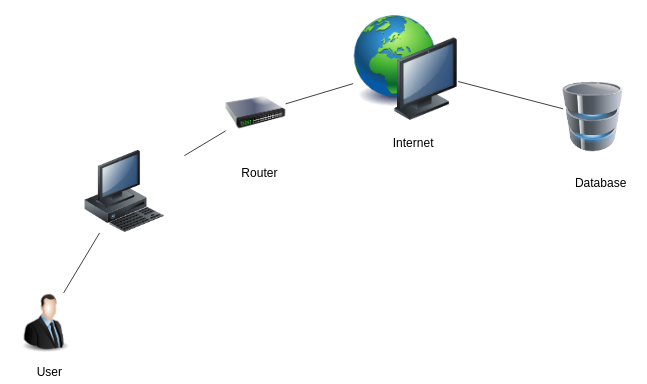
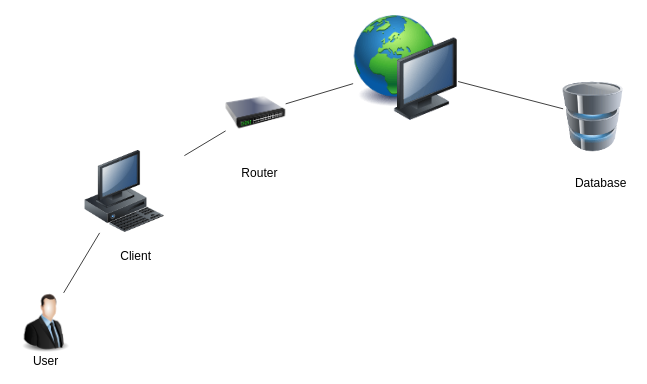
  <mxCell id="0" />
  <mxCell id="1" parent="0" />
  <mxCell id="2" value="" style="image;html=1;labelBackgroundColor=#ffffff;image=img/lib/clip_art/people/Suit_Man_128x128.png;fontSize=16;" vertex="1" parent="1"><mxGeometry x="20" y="390" width="80" height="80" as="geometry" /></mxCell>
  <mxCell id="3" value="" style="image;html=1;labelBackgroundColor=#ffffff;image=img/lib/clip_art/computers/Network_128x128.png;fontSize=16;" vertex="1" parent="1"><mxGeometry x="470" y="20" width="140" height="140" as="geometry" /></mxCell>
  <mxCell id="4" value="" style="image;html=1;labelBackgroundColor=#ffffff;image=img/lib/clip_art/computers/Database_128x128.png;fontSize=16;" vertex="1" parent="1"><mxGeometry x="750" y="100" width="80" height="110" as="geometry" /></mxCell>
- <mxCell id="5" value="User" style="text;html=1;align=center;verticalAlign=middle;resizable=0;points=[];;autosize=1;fontSize=16;" vertex="1" parent="1"><mxGeometry x="40" y="485" width="50" height="20" as="geometry" /></mxCell>
- <mxCell id="7" value="Internet" style="text;html=1;align=center;verticalAlign=middle;resizable=0;points=[];;autosize=1;fontSize=16;" vertex="1" parent="1"><mxGeometry x="515" y="180" width="70" height="20" as="geometry" /></mxCell>
+ <mxCell id="5" value="User" style="text;html=1;align=center;verticalAlign=middle;resizable=0;points=[];;autosize=1;fontSize=16;" vertex="1" parent="1"><mxGeometry x="35" y="470" width="50" height="20" as="geometry" /></mxCell>
+ <mxCell id="6" value="Client" style="text;html=1;align=center;verticalAlign=middle;resizable=0;points=[];;autosize=1;fontSize=16;" vertex="1" parent="1"><mxGeometry x="150" y="330" width="60" height="20" as="geometry" /></mxCell>
  <mxCell id="8" value="Database" style="text;html=1;align=center;verticalAlign=middle;resizable=0;points=[];;autosize=1;fontSize=16;" vertex="1" parent="1"><mxGeometry x="760" y="233" width="80" height="20" as="geometry" /></mxCell>
  <mxCell id="9" value="" style="image;html=1;labelBackgroundColor=#ffffff;image=img/lib/clip_art/computers/Workstation_128x128.png;fontSize=16;" vertex="1" parent="1"><mxGeometry x="85" y="200" width="160" height="110" as="geometry" /></mxCell>
  <mxCell id="10" value="" style="image;html=1;labelBackgroundColor=#ffffff;image=img/lib/clip_art/networking/Switch_128x128.png;fontSize=16;" vertex="1" parent="1"><mxGeometry x="300" y="110" width="80" height="80" as="geometry" /></mxCell>
  <mxCell id="11" value="Router" style="text;html=1;align=center;verticalAlign=middle;resizable=0;points=[];;autosize=1;fontSize=16;" vertex="1" parent="1"><mxGeometry x="315" y="220" width="60" height="20" as="geometry" /></mxCell>
  <mxCell id="12" value="" style="endArrow=none;html=1;fontSize=16;" edge="1" parent="1" source="2" target="9"><mxGeometry width="50" height="50" relative="1" as="geometry"><mxPoint x="90" y="560" as="sourcePoint" /><mxPoint x="140" y="510" as="targetPoint" /></mxGeometry></mxCell>
  <mxCell id="13" value="" style="endArrow=none;html=1;fontSize=16;" edge="1" parent="1" source="10" target="3"><mxGeometry width="50" height="50" relative="1" as="geometry"><mxPoint x="320" y="560" as="sourcePoint" /><mxPoint x="370" y="510" as="targetPoint" /></mxGeometry></mxCell>
  <mxCell id="14" value="" style="endArrow=none;html=1;fontSize=16;" edge="1" parent="1" source="4" target="3"><mxGeometry width="50" height="50" relative="1" as="geometry"><mxPoint x="330" y="570" as="sourcePoint" /><mxPoint x="380" y="520" as="targetPoint" /></mxGeometry></mxCell>
  <mxCell id="15" value="" style="endArrow=none;html=1;fontSize=16;" edge="1" parent="1" source="9" target="10"><mxGeometry width="50" height="50" relative="1" as="geometry"><mxPoint x="350" y="590" as="sourcePoint" /><mxPoint x="400" y="540" as="targetPoint" /></mxGeometry></mxCell>
